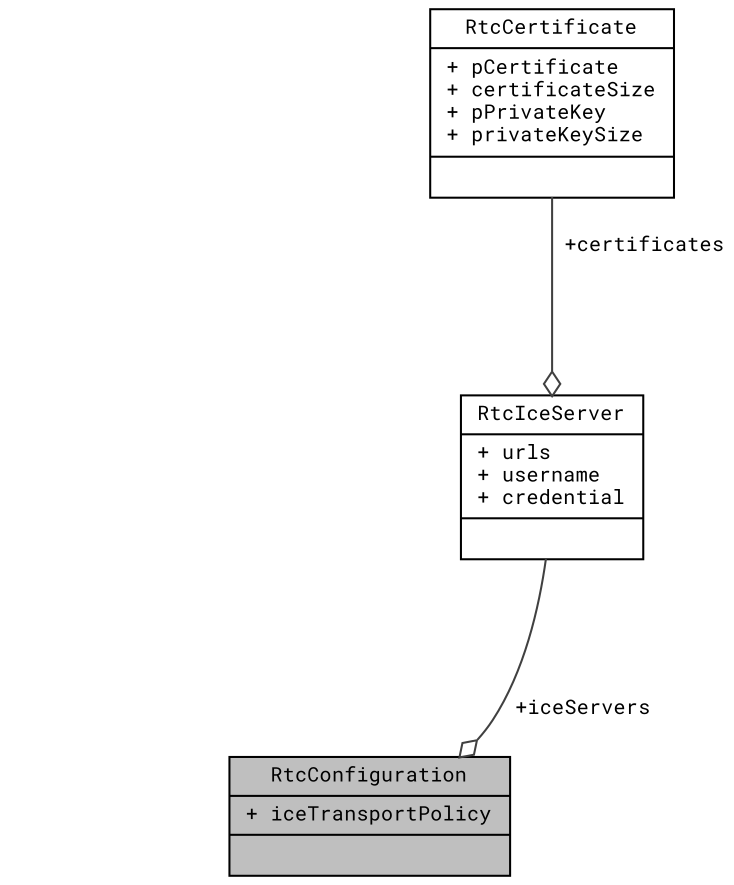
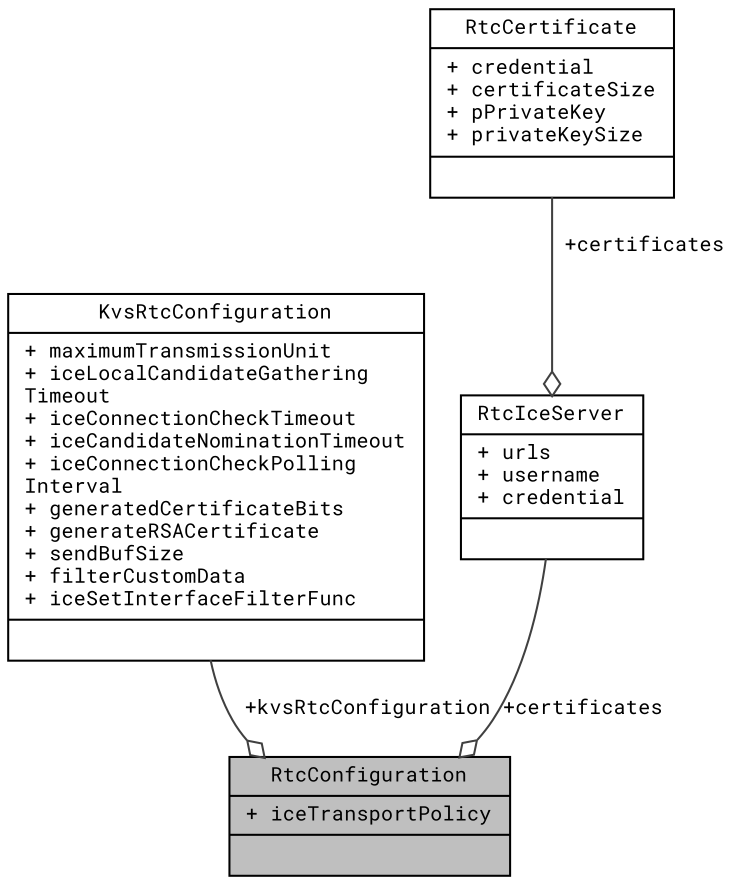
  digraph {
    fontname="Roboto Mono"
    node [color=black fillcolor=white fontname="Roboto Mono" fontsize=10 shape=record style=filled]
    edge [arrowhead=odiamond color=grey25 fontname="Roboto Mono" fontsize=10 labelfontname=Helvetica labelfontsize=10 style=solid]
    n1 [fillcolor=grey75 fontcolor=black height=0.2 label="{RtcConfiguration\n|+ iceTransportPolicy\l|}" width=0.4]
+   n2 [height=0.2 label="{KvsRtcConfiguration\n|+ maximumTransmissionUnit\l+ iceLocalCandidateGathering\lTimeout\l+ iceConnectionCheckTimeout\l+ iceCandidateNominationTimeout\l+ iceConnectionCheckPolling\lInterval\l+ generatedCertificateBits\l+ generateRSACertificate\l+ sendBufSize\l+ filterCustomData\l+ iceSetInterfaceFilterFunc\l|}" width=0.4]
    n3 [height=0.2 label="{RtcIceServer\n|+ urls\l+ username\l+ credential\l|}" width=0.4]
-   n4 [height=0.2 label="{RtcCertificate\n|+ pCertificate\l+ certificateSize\l+ pPrivateKey\l+ privateKeySize\l|}" width=0.4]
-   n3 -> n1 [label=" +iceServers"]
+   n4 [height=0.2 label="{RtcCertificate\n|+ credential\l+ certificateSize\l+ pPrivateKey\l+ privateKeySize\l|}" width=0.4]
+   n2 -> n1 [label=" +kvsRtcConfiguration"]
+   n3 -> n1 [label=" +certificates"]
    n4 -> n3 [label=" +certificates"]
  }
